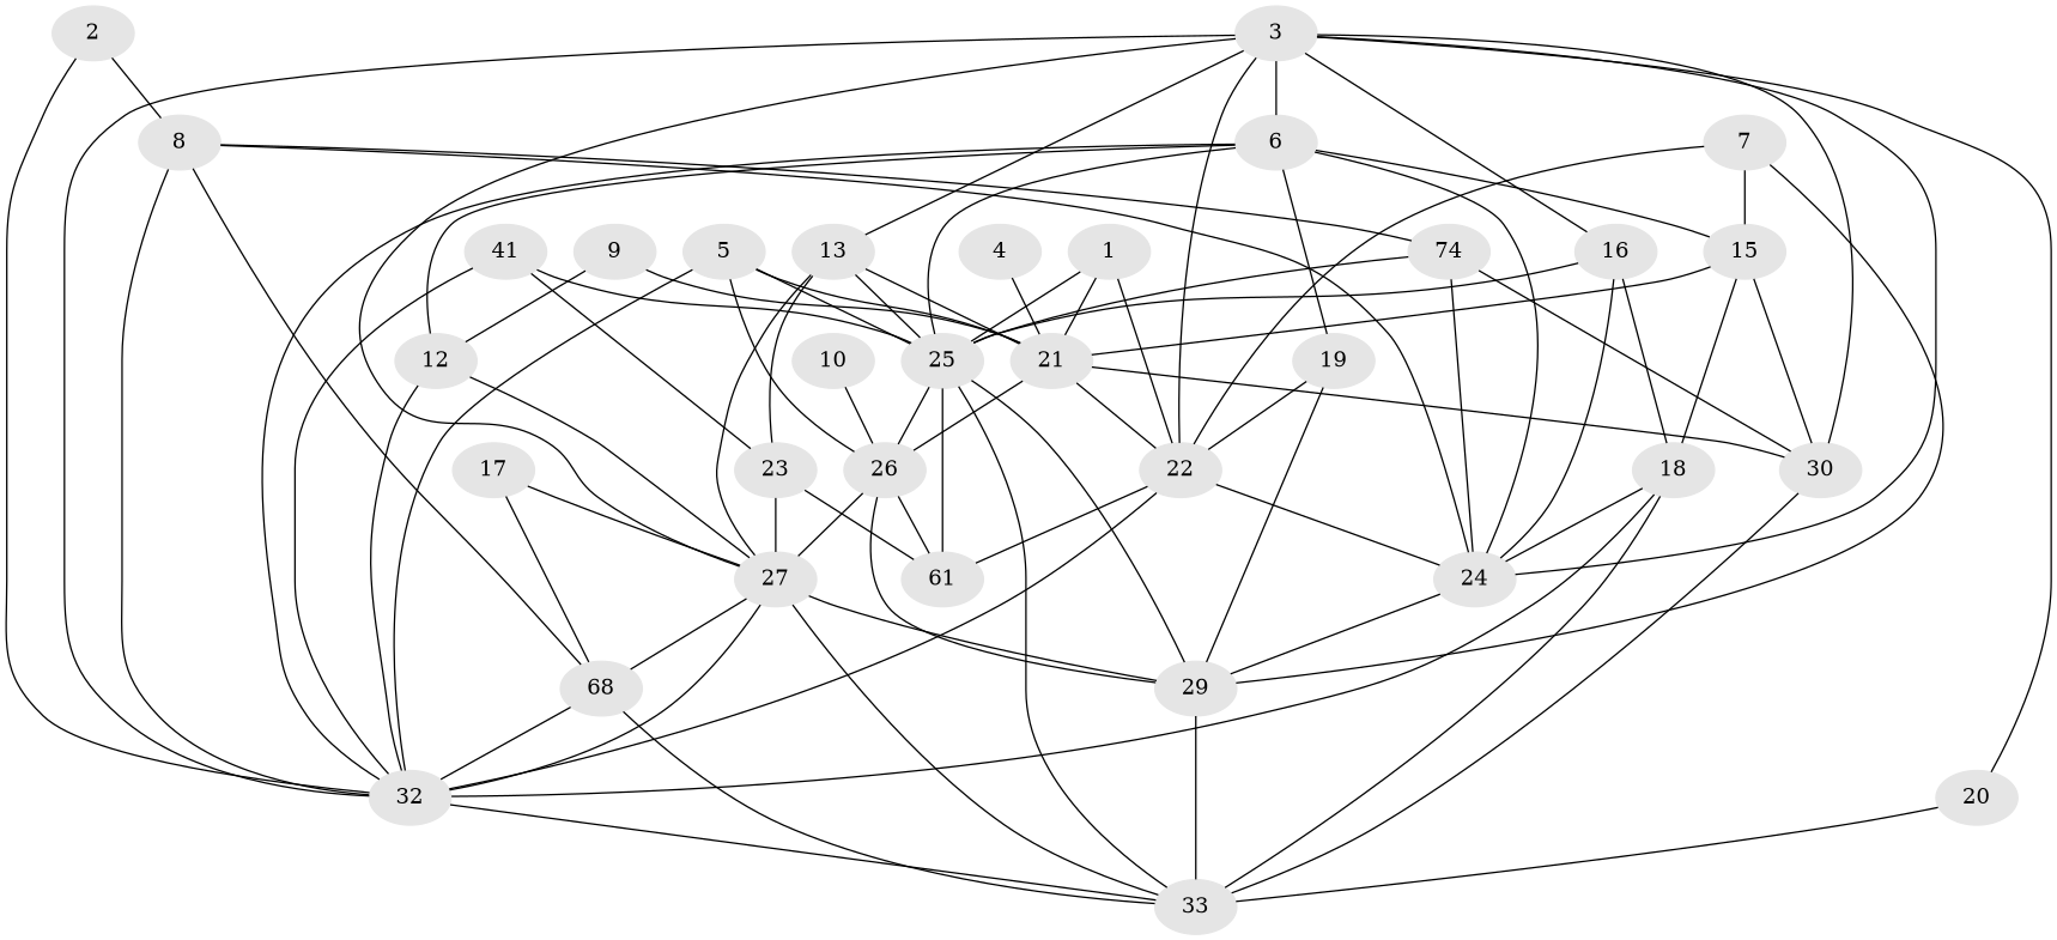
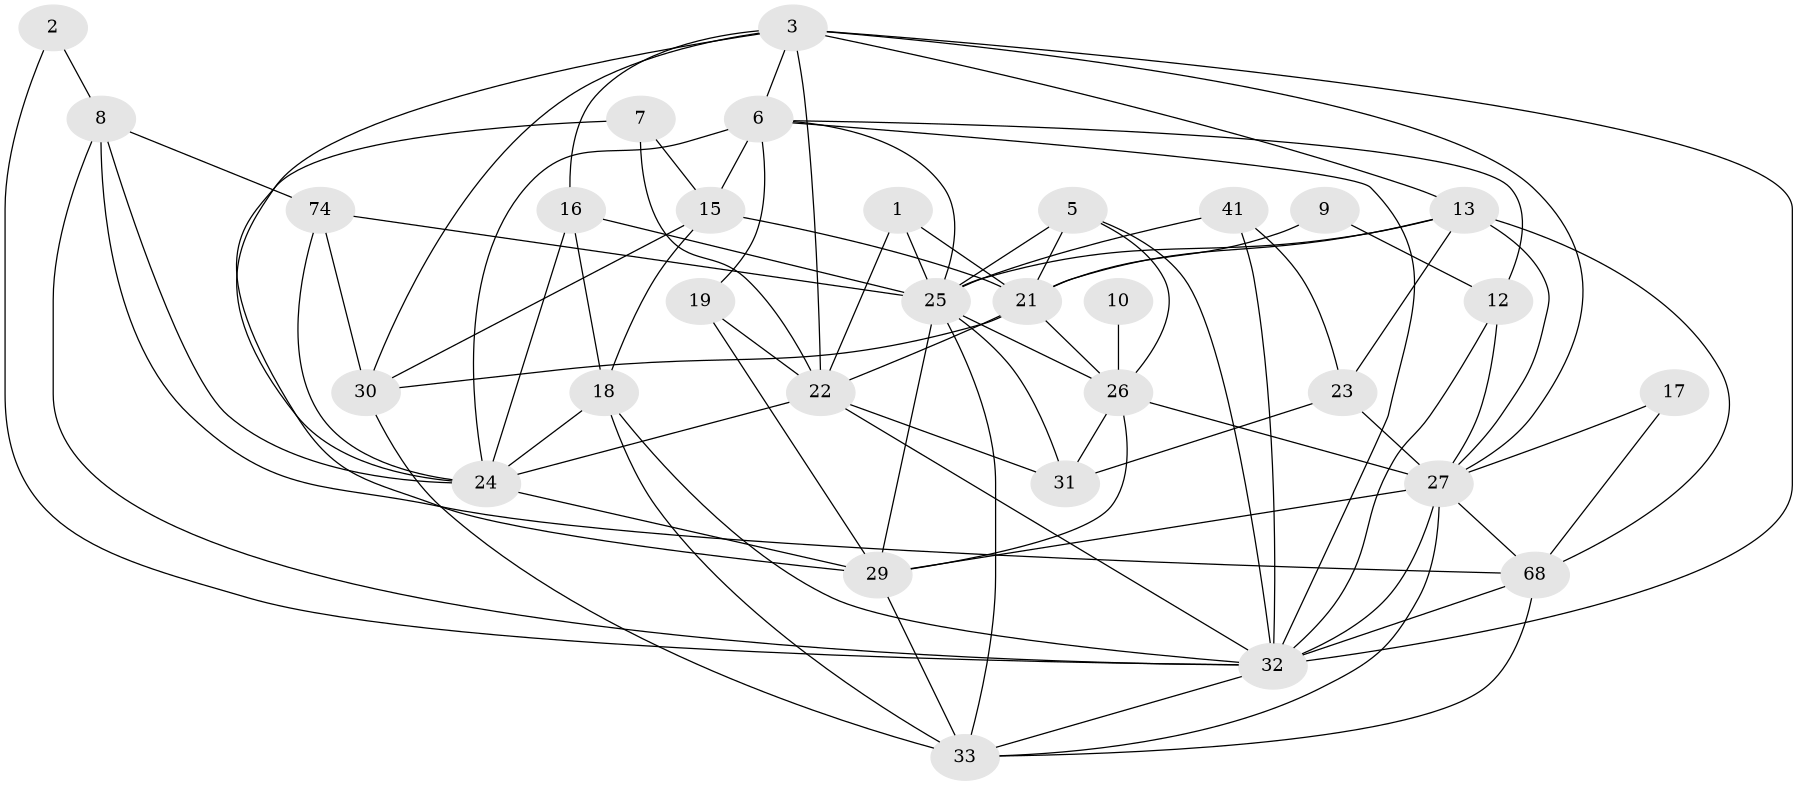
  graph {
    node [color=gray90 style=filled]
    edge [weight=1.0]
    1
    21
    22
    25
    30
    26
    32
    24
-   31 [label=61]
+   31
    29
    33
    2
    8
    n14 [label=74]
    n15 [label=68]
    3
    6
    16
-   20
    27
    13
    12
    15
    19
    10
    18
-   4
    5
    7
    9
    n31 [label=41]
    23
    17
    1 -- 21
    1 -- 22
    1 -- 25
    21 -- 22
    21 -- 30
    21 -- 26
    22 -- 32
    22 -- 24
    22 -- 31
    25 -- 26
    25 -- 31
    25 -- 29
    25 -- 33
    30 -- 33 [weight=2.0]
    26 -- 31
    26 -- 29
    26 -- 27
    32 -- 33
    24 -- 29 [weight=2.0]
    29 -- 33 [weight=3.0]
    2 -- 32
    2 -- 8
    8 -- 32
    8 -- 24
    8 -- n14
    8 -- n15
    n14 -- 25
    n14 -- 30
    n14 -- 24
    n15 -- 32 [weight=2.0]
    n15 -- 33 [weight=3.0]
    3 -- 22
    3 -- 30
    3 -- 32
    3 -- 24
    3 -- 6
    3 -- 16
-   3 -- 20
    3 -- 27
    3 -- 13
    6 -- 25
    6 -- 32
    6 -- 24
    6 -- 12
    6 -- 15
    6 -- 19
    16 -- 25
    16 -- 24
    16 -- 18
-   20 -- 33
    27 -- 32
    27 -- 29 [weight=3.0]
    27 -- 33
    27 -- n15
    13 -- 21
    13 -- 25
+   13 -- n15
    13 -- 27
    13 -- 23
    12 -- 32
    12 -- 27
    15 -- 21
    15 -- 30
    15 -- 18
    19 -- 22
    19 -- 29
    10 -- 26
    18 -- 32
    18 -- 24
    18 -- 33
-   4 -- 21
    5 -- 21
    5 -- 25
    5 -- 26
    5 -- 32
    7 -- 22
    7 -- 29
    7 -- 15
    9 -- 21
    9 -- 12
    n31 -- 25
    n31 -- 32
    n31 -- 23
    23 -- 31
    23 -- 27 [weight=2.0]
    17 -- n15
    17 -- 27
  }
